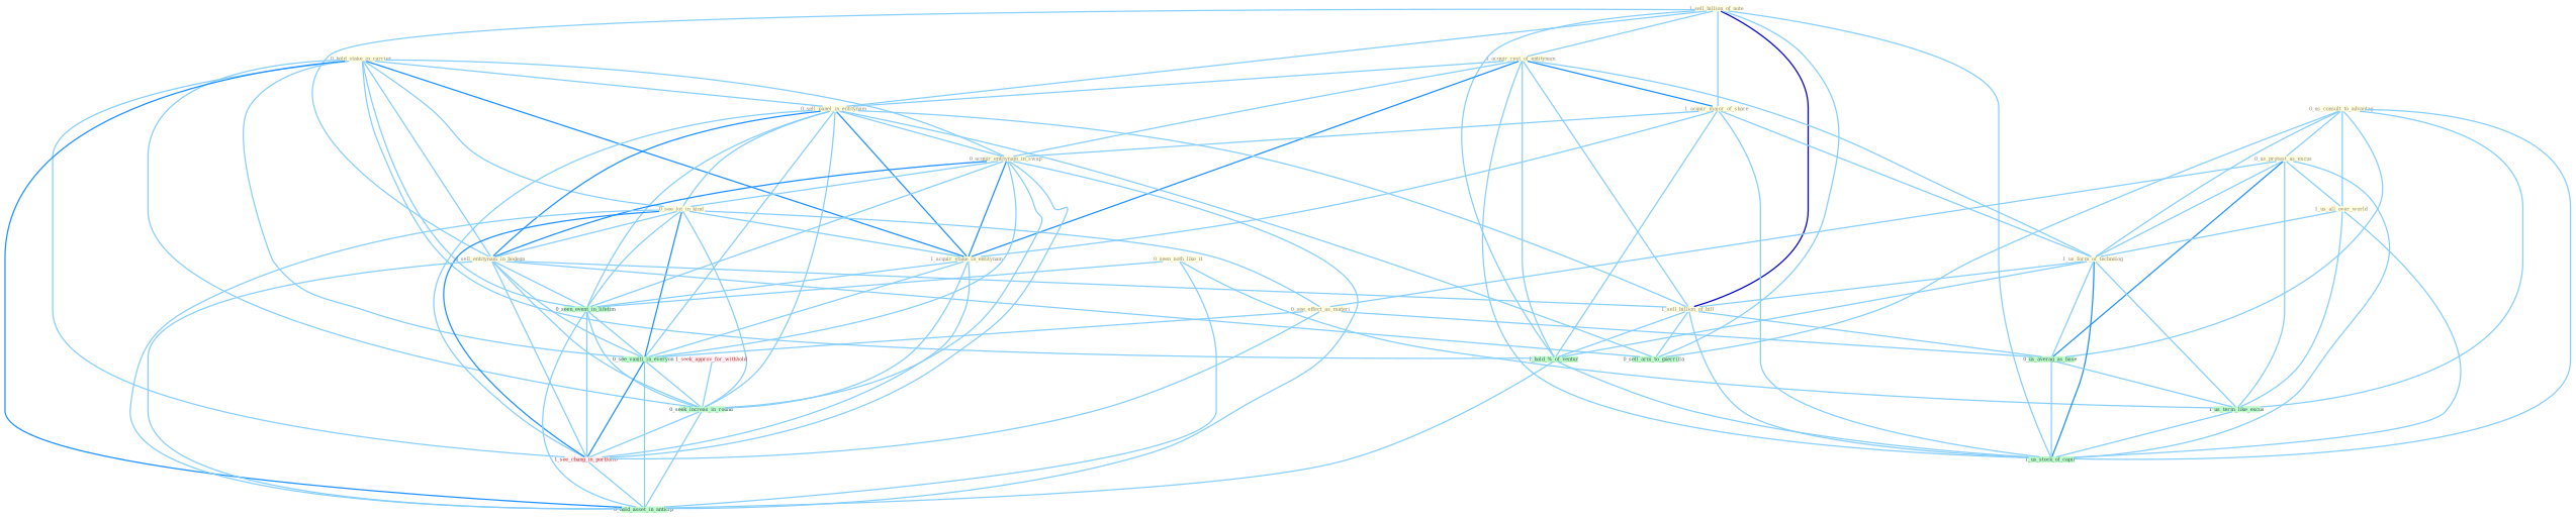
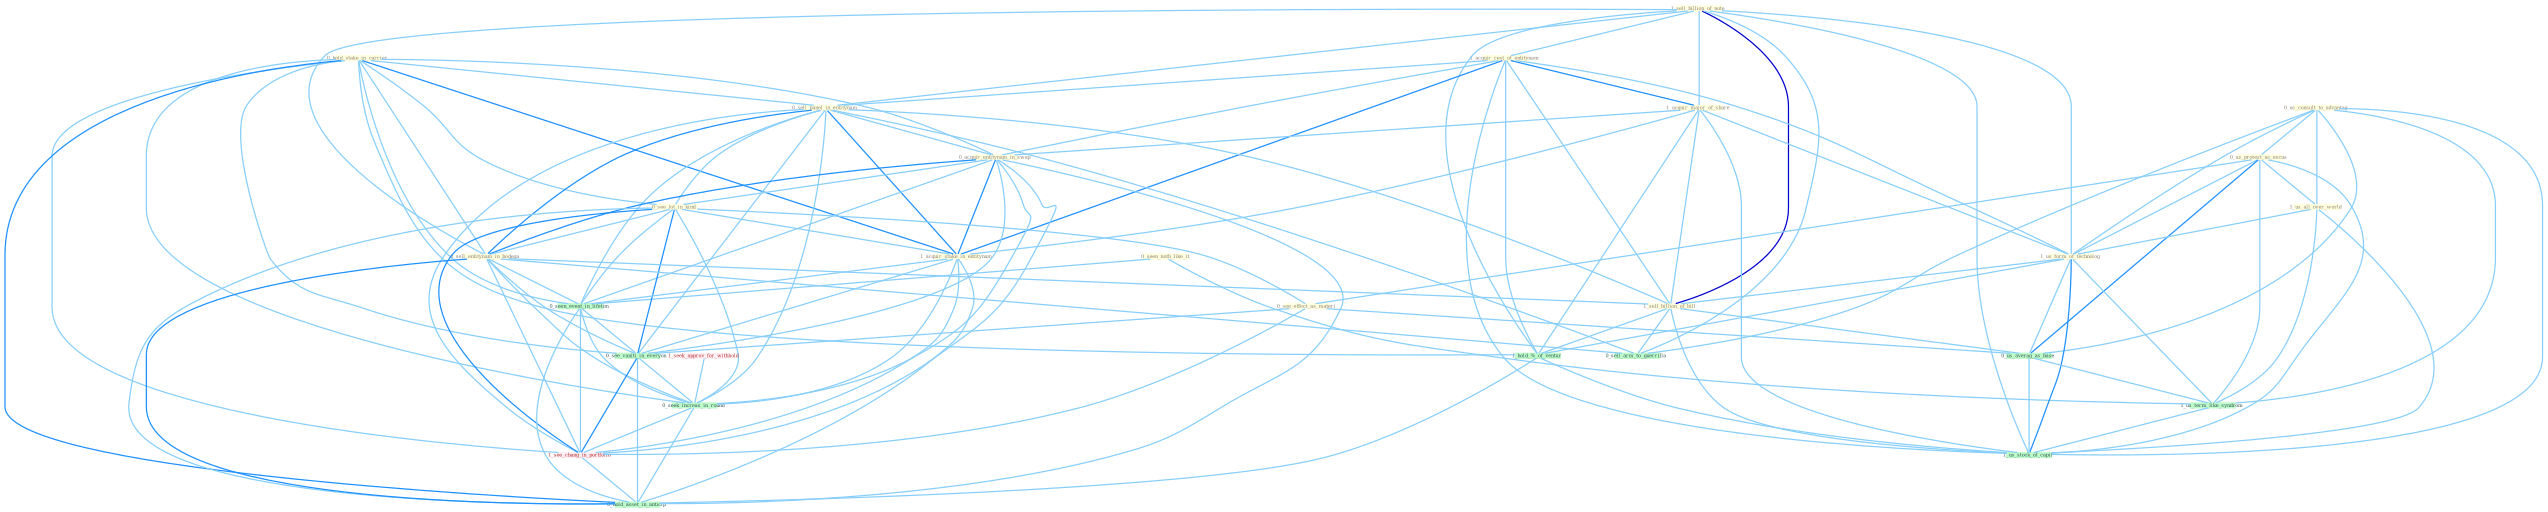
  graph {
    node [color="#ffffe0" fixedsize=true fontcolor="#8b7d6b" fontsize=4 shape=polygon style=filled]
    edge [color="#87cefa" w=1]
    "1_sell_billion_of_note " [height=.06 width=.5]
    n2 [height=.06 label="0_seen_noth_like_it" width=.5]
    "1_acquir_rest_of_entitynam " [height=.06 width=.5]
    "0_us_consult_to_advantag " [height=.06 width=.5]
    "0_hold_stake_in_carrier " [height=.06 width=.5]
    "1_acquir_major_of_share " [height=.06 width=.5]
    "0_us_protest_as_excus " [height=.06 width=.5]
    "1_us_all_over_world " [height=.06 width=.5]
    "0_sell_panel_in_entitynam " [height=.06 width=.5]
    "0_acquir_entitynam_in_swap " [height=.06 width=.5]
    "0_see_lot_in_kind " [height=.06 width=.5]
    "1_acquir_stake_in_entitynam " [height=.06 width=.5]
    "0_sell_entitynam_in_bodega " [height=.06 width=.5]
    "0_see_effect_as_materi " [height=.06 width=.5]
    "1_us_form_of_technolog " [height=.06 width=.5]
    "1_sell_billion_of_bill " [height=.06 width=.5]
    "1_seek_approv_for_withhold " [color="#fff0f5" fontcolor="#b22222" height=.06 width=.5]
    "1_see_chang_in_portfolio " [color="#fff0f5" fontcolor="#b22222" height=.06 width=.5]
    "1_hold_%_of_ventur " [color="#BDFCC9" fontcolor="#2f4f4f" height=.06 width=.5]
    "0_sell_arm_to_guerrilla " [color="#BDFCC9" fontcolor="#2f4f4f" height=.06 width=.5]
    "1_us_stock_of_capit " [color="#BDFCC9" fontcolor="#2f4f4f" height=.06 width=.5]
    "0_seen_event_in_lifetim " [color="#BDFCC9" fontcolor="#2f4f4f" height=.06 width=.5]
-   "1_us_term_like_syndrom " [color="#BDFCC9" fontcolor="#2f4f4f" height=.06 width=.5 label="1_us_term_like_excus"]
+   "1_us_term_like_syndrom " [color="#BDFCC9" fontcolor="#2f4f4f" height=.06 width=.5]
    "0_us_averag_as_base " [color="#BDFCC9" fontcolor="#2f4f4f" height=.06 width=.5]
    "0_see_vaniti_in_everyon " [color="#BDFCC9" fontcolor="#2f4f4f" height=.06 width=.5]
    "0_seek_increas_in_round " [color="#BDFCC9" fontcolor="#2f4f4f" height=.06 width=.5]
    "0_hold_asset_in_anticip " [color="#BDFCC9" fontcolor="#2f4f4f" height=.06 width=.5]
    subgraph sub_1 {
      "1_sell_billion_of_note "
      n2
      "1_acquir_rest_of_entitynam "
      "0_us_consult_to_advantag "
      "0_hold_stake_in_carrier "
      "1_acquir_major_of_share "
      "0_us_protest_as_excus "
      "1_us_all_over_world "
      "0_sell_panel_in_entitynam "
      "0_acquir_entitynam_in_swap "
      "0_see_lot_in_kind "
      "1_acquir_stake_in_entitynam "
      "0_sell_entitynam_in_bodega "
      "0_see_effect_as_materi "
      "1_us_form_of_technolog "
      "1_sell_billion_of_bill "
    }
    subgraph sub_2 {
      "1_seek_approv_for_withhold "
      "1_see_chang_in_portfolio "
    }
    "1_sell_billion_of_note " -- "1_acquir_rest_of_entitynam "
    "1_sell_billion_of_note " -- "1_acquir_major_of_share "
    "1_sell_billion_of_note " -- "0_sell_panel_in_entitynam "
    "1_sell_billion_of_note " -- "0_sell_entitynam_in_bodega "
+   "1_sell_billion_of_note " -- "1_us_form_of_technolog "
    "1_sell_billion_of_note " -- "1_sell_billion_of_bill " [color="#0000cd" w=3]
    "1_sell_billion_of_note " -- "1_hold_%_of_ventur "
    "1_sell_billion_of_note " -- "0_sell_arm_to_guerrilla "
    "1_sell_billion_of_note " -- "1_us_stock_of_capit "
    n2 -- "0_seen_event_in_lifetim "
    n2 -- "1_us_term_like_syndrom "
    "1_acquir_rest_of_entitynam " -- "1_acquir_major_of_share " [color="#1e90ff" w=2]
    "1_acquir_rest_of_entitynam " -- "0_sell_panel_in_entitynam "
    "1_acquir_rest_of_entitynam " -- "0_acquir_entitynam_in_swap "
    "1_acquir_rest_of_entitynam " -- "1_acquir_stake_in_entitynam " [color="#1e90ff" w=2]
    "1_acquir_rest_of_entitynam " -- "1_us_form_of_technolog "
    "1_acquir_rest_of_entitynam " -- "1_sell_billion_of_bill "
    "1_acquir_rest_of_entitynam " -- "1_hold_%_of_ventur "
    "1_acquir_rest_of_entitynam " -- "1_us_stock_of_capit "
    "0_us_consult_to_advantag " -- "0_us_protest_as_excus "
    "0_us_consult_to_advantag " -- "1_us_all_over_world "
    "0_us_consult_to_advantag " -- "1_us_form_of_technolog "
    "0_us_consult_to_advantag " -- "0_sell_arm_to_guerrilla "
    "0_us_consult_to_advantag " -- "1_us_stock_of_capit "
    "0_us_consult_to_advantag " -- "1_us_term_like_syndrom "
    "0_us_consult_to_advantag " -- "0_us_averag_as_base "
    "0_hold_stake_in_carrier " -- "0_sell_panel_in_entitynam "
    "0_hold_stake_in_carrier " -- "0_acquir_entitynam_in_swap "
    "0_hold_stake_in_carrier " -- "0_see_lot_in_kind "
    "0_hold_stake_in_carrier " -- "1_acquir_stake_in_entitynam " [color="#1e90ff" w=2]
    "0_hold_stake_in_carrier " -- "0_sell_entitynam_in_bodega "
    "0_hold_stake_in_carrier " -- "1_see_chang_in_portfolio "
    "0_hold_stake_in_carrier " -- "1_hold_%_of_ventur "
    "0_hold_stake_in_carrier " -- "0_seen_event_in_lifetim "
    "0_hold_stake_in_carrier " -- "0_see_vaniti_in_everyon "
    "0_hold_stake_in_carrier " -- "0_seek_increas_in_round "
    "0_hold_stake_in_carrier " -- "0_hold_asset_in_anticip " [color="#1e90ff" w=2]
    "1_acquir_major_of_share " -- "0_acquir_entitynam_in_swap "
    "1_acquir_major_of_share " -- "1_acquir_stake_in_entitynam "
    "1_acquir_major_of_share " -- "1_us_form_of_technolog "
+   "1_acquir_major_of_share " -- "1_sell_billion_of_bill "
    "1_acquir_major_of_share " -- "1_hold_%_of_ventur "
    "1_acquir_major_of_share " -- "1_us_stock_of_capit "
    "0_us_protest_as_excus " -- "1_us_all_over_world "
    "0_us_protest_as_excus " -- "0_see_effect_as_materi "
    "0_us_protest_as_excus " -- "1_us_form_of_technolog "
    "0_us_protest_as_excus " -- "1_us_stock_of_capit "
    "0_us_protest_as_excus " -- "1_us_term_like_syndrom "
    "0_us_protest_as_excus " -- "0_us_averag_as_base " [color="#1e90ff" w=2]
    "1_us_all_over_world " -- "1_us_form_of_technolog "
    "1_us_all_over_world " -- "1_us_stock_of_capit "
    "1_us_all_over_world " -- "1_us_term_like_syndrom "
    "0_sell_panel_in_entitynam " -- "0_acquir_entitynam_in_swap "
    "0_sell_panel_in_entitynam " -- "0_see_lot_in_kind "
    "0_sell_panel_in_entitynam " -- "1_acquir_stake_in_entitynam " [color="#1e90ff" w=2]
    "0_sell_panel_in_entitynam " -- "0_sell_entitynam_in_bodega " [color="#1e90ff" w=2]
    "0_sell_panel_in_entitynam " -- "1_sell_billion_of_bill "
    "0_sell_panel_in_entitynam " -- "1_see_chang_in_portfolio "
    "0_sell_panel_in_entitynam " -- "0_sell_arm_to_guerrilla "
    "0_sell_panel_in_entitynam " -- "0_seen_event_in_lifetim "
    "0_sell_panel_in_entitynam " -- "0_see_vaniti_in_everyon "
    "0_sell_panel_in_entitynam " -- "0_seek_increas_in_round "
    "0_acquir_entitynam_in_swap " -- "0_see_lot_in_kind "
    "0_acquir_entitynam_in_swap " -- "1_acquir_stake_in_entitynam " [color="#1e90ff" w=2]
    "0_acquir_entitynam_in_swap " -- "0_sell_entitynam_in_bodega " [color="#1e90ff" w=2]
    "0_acquir_entitynam_in_swap " -- "1_see_chang_in_portfolio "
    "0_acquir_entitynam_in_swap " -- "0_seen_event_in_lifetim "
    "0_acquir_entitynam_in_swap " -- "0_see_vaniti_in_everyon "
    "0_acquir_entitynam_in_swap " -- "0_seek_increas_in_round "
    "0_acquir_entitynam_in_swap " -- "0_hold_asset_in_anticip "
    "0_see_lot_in_kind " -- "1_acquir_stake_in_entitynam "
    "0_see_lot_in_kind " -- "0_sell_entitynam_in_bodega "
    "0_see_lot_in_kind " -- "0_see_effect_as_materi "
    "0_see_lot_in_kind " -- "1_see_chang_in_portfolio " [color="#1e90ff" w=2]
    "0_see_lot_in_kind " -- "0_seen_event_in_lifetim "
    "0_see_lot_in_kind " -- "0_see_vaniti_in_everyon " [color="#1e90ff" w=2]
    "0_see_lot_in_kind " -- "0_seek_increas_in_round "
    "0_see_lot_in_kind " -- "0_hold_asset_in_anticip "
    "1_acquir_stake_in_entitynam " -- "1_see_chang_in_portfolio "
    "1_acquir_stake_in_entitynam " -- "0_seen_event_in_lifetim "
    "1_acquir_stake_in_entitynam " -- "0_see_vaniti_in_everyon "
    "1_acquir_stake_in_entitynam " -- "0_seek_increas_in_round "
-   n2 -- "0_hold_asset_in_anticip "
+   "1_acquir_stake_in_entitynam " -- "0_hold_asset_in_anticip "
    "0_sell_entitynam_in_bodega " -- "1_sell_billion_of_bill "
    "0_sell_entitynam_in_bodega " -- "1_see_chang_in_portfolio "
    "0_sell_entitynam_in_bodega " -- "0_sell_arm_to_guerrilla "
    "0_sell_entitynam_in_bodega " -- "0_seen_event_in_lifetim "
    "0_sell_entitynam_in_bodega " -- "0_see_vaniti_in_everyon "
    "0_sell_entitynam_in_bodega " -- "0_seek_increas_in_round "
-   "0_sell_entitynam_in_bodega " -- "0_hold_asset_in_anticip "
+   "0_sell_entitynam_in_bodega " -- "0_hold_asset_in_anticip " [color="#1e90ff"]
    "0_see_effect_as_materi " -- "1_see_chang_in_portfolio "
    "0_see_effect_as_materi " -- "0_us_averag_as_base "
    "0_see_effect_as_materi " -- "0_see_vaniti_in_everyon "
    "1_us_form_of_technolog " -- "1_sell_billion_of_bill "
    "1_us_form_of_technolog " -- "1_hold_%_of_ventur "
    "1_us_form_of_technolog " -- "1_us_stock_of_capit " [color="#1e90ff" w=2]
    "1_us_form_of_technolog " -- "1_us_term_like_syndrom "
    "1_us_form_of_technolog " -- "0_us_averag_as_base "
    "1_sell_billion_of_bill " -- "1_hold_%_of_ventur "
    "1_sell_billion_of_bill " -- "0_sell_arm_to_guerrilla "
    "1_sell_billion_of_bill " -- "1_us_stock_of_capit "
    "1_sell_billion_of_bill " -- "0_us_averag_as_base "
    "1_seek_approv_for_withhold " -- "0_seek_increas_in_round "
    "1_see_chang_in_portfolio " -- "0_hold_asset_in_anticip "
    "1_hold_%_of_ventur " -- "1_us_stock_of_capit "
    "1_hold_%_of_ventur " -- "0_hold_asset_in_anticip "
    "0_seen_event_in_lifetim " -- "1_see_chang_in_portfolio "
    "0_seen_event_in_lifetim " -- "0_see_vaniti_in_everyon "
    "0_seen_event_in_lifetim " -- "0_seek_increas_in_round "
    "0_seen_event_in_lifetim " -- "0_hold_asset_in_anticip "
    "1_us_term_like_syndrom " -- "1_us_stock_of_capit "
    "0_us_averag_as_base " -- "1_us_stock_of_capit "
    "0_us_averag_as_base " -- "1_us_term_like_syndrom "
    "0_see_vaniti_in_everyon " -- "1_see_chang_in_portfolio " [color="#1e90ff" w=2]
    "0_see_vaniti_in_everyon " -- "0_seek_increas_in_round "
    "0_see_vaniti_in_everyon " -- "0_hold_asset_in_anticip "
    "0_seek_increas_in_round " -- "1_see_chang_in_portfolio "
    "0_seek_increas_in_round " -- "0_hold_asset_in_anticip "
  }
